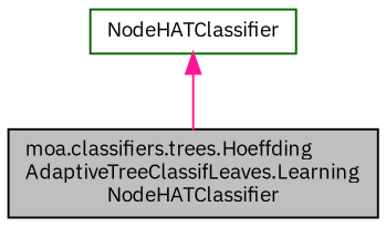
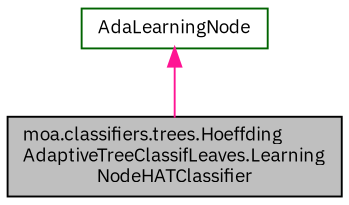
  digraph {
    fontname="IBM Plex Sans"
    node [fontname="IBM Plex Sans" fontsize=10 shape=record style=filled]
    n1 [color=black fillcolor=grey75 fontcolor=black height=0.2 label="moa.classifiers.trees.Hoeffding\lAdaptiveTreeClassifLeaves.Learning\lNodeHATClassifier" width=0.4]
-   n2 [color=darkgreen fillcolor=white height=0.2 label=NodeHATClassifier width=0.4]
+   n2 [color=darkgreen fillcolor=white height=0.2 label=AdaLearningNode width=0.4]
    n2 -> n1 [color=deeppink dir=back fontname="IBM Plex Sans" fontsize=10 labelfontname=Helvetica labelfontsize=10 style=solid]
  }
